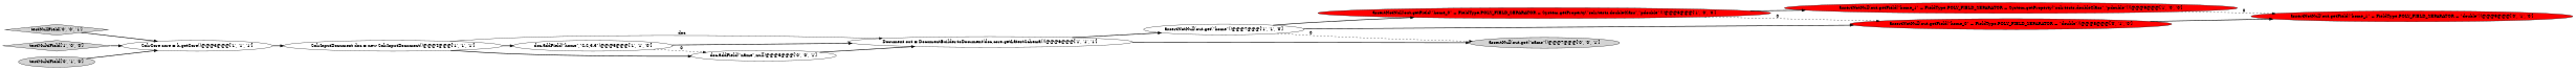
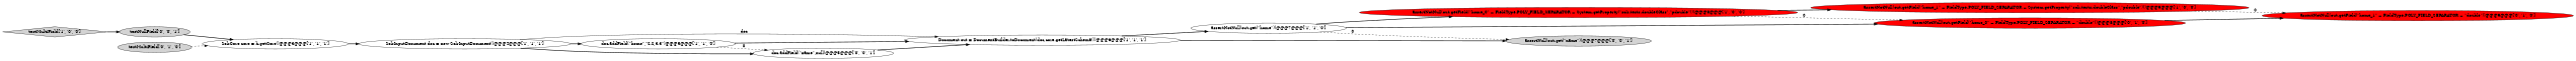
  digraph {
    rankdir=LR
    node [fillcolor=white shape=ellipse style=filled]
    edge [style=bold]
    n1 [fillcolor=red label="assertNotNull(out.getField(\"home_1\" + FieldType.POLY_FIELD_SEPARATOR + System.getProperty(\"solr.tests.doubleClass\",\"pdouble\")))@@@9@@@['1', '0', '0']"]
    n2 [fillcolor=red label="assertNotNull(out.getField(\"home_1\" + FieldType.POLY_FIELD_SEPARATOR + \"double\"))@@@9@@@['0', '1', '0']"]
-   n3 [fillcolor=lightgray label="testNullField['0', '0', '1']" shape=diamond]
+   n3 [fillcolor=lightgray label="testNullField['0', '0', '1']"]
    n4 [label="SolrCore core = h.getCore()@@@3@@@['1', '1', '1']"]
    n5 [label="SolrInputDocument doc = new SolrInputDocument()@@@4@@@['1', '1', '1']"]
    n6 [label="doc.addField(\"home\",\"2.2,3.3\")@@@5@@@['1', '1', '0']"]
    n7 [label="doc.addField(\"name\",null)@@@5@@@['0', '0', '1']"]
    n8 [label="Document out = DocumentBuilder.toDocument(doc,core.getLatestSchema())@@@6@@@['1', '1', '1']"]
    n9 [label="assertNotNull(out.get(\"home\"))@@@7@@@['1', '1', '0']"]
    n10 [fillcolor=lightgray label="assertNull(out.get(\"name\"))@@@7@@@['0', '0', '1']"]
    n11 [fillcolor=red label="assertNotNull(out.getField(\"home_0\" + FieldType.POLY_FIELD_SEPARATOR + \"double\"))@@@8@@@['0', '1', '0']"]
    n12 [fillcolor=red label="assertNotNull(out.getField(\"home_0\" + FieldType.POLY_FIELD_SEPARATOR + System.getProperty(\"solr.tests.doubleClass\",\"pdouble\")))@@@8@@@['1', '0', '0']"]
    n13 [fillcolor=lightgray label="testMultiField['1', '0', '0']" shape=diamond]
    n14 [fillcolor=lightgray label="testMultiField['0', '1', '0']"]
    n1 -> n2 [label=0 style=dashed]
    n3 -> n4
    n4 -> n5
    n5 -> n6
    n5 -> n7
    n5 -> n8 [label=doc style=solid]
    n6 -> n7 [label=0 style=dashed]
    n6 -> n8
    n7 -> n8
    n8 -> n9
    n8 -> n10
    n9 -> n10 [label=0 style=dashed]
    n9 -> n11
    n9 -> n12
    n11 -> n2
    n12 -> n1
    n12 -> n11 [label=0 style=dashed]
-   n13 -> n4
-   n14 -> n4
+   n13 -> n3
+   n14 -> n4 [style=dashed]
  }
